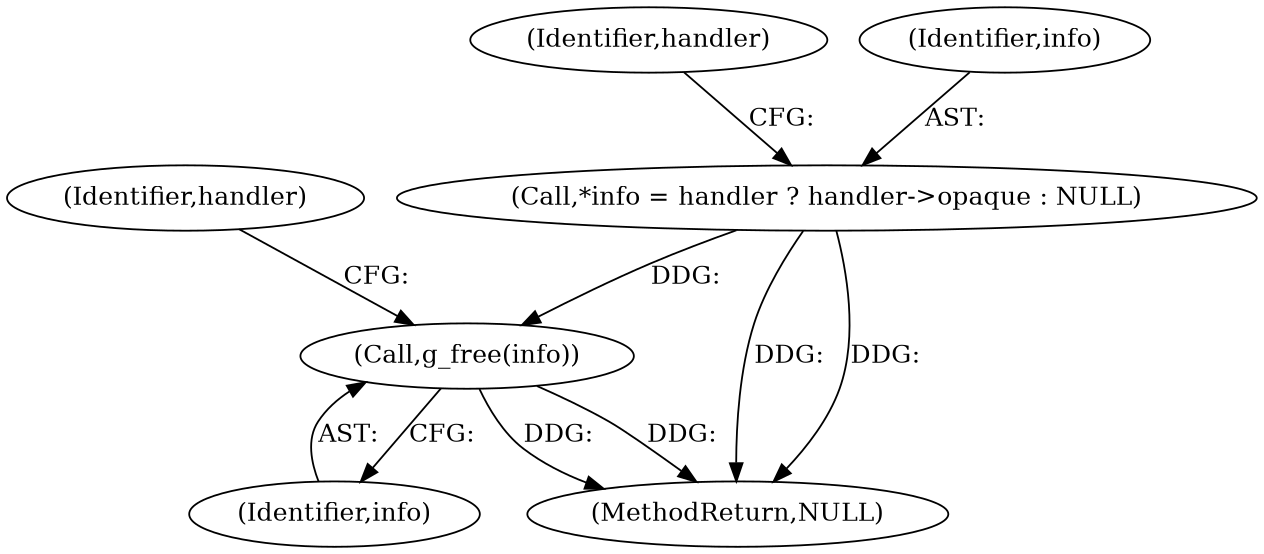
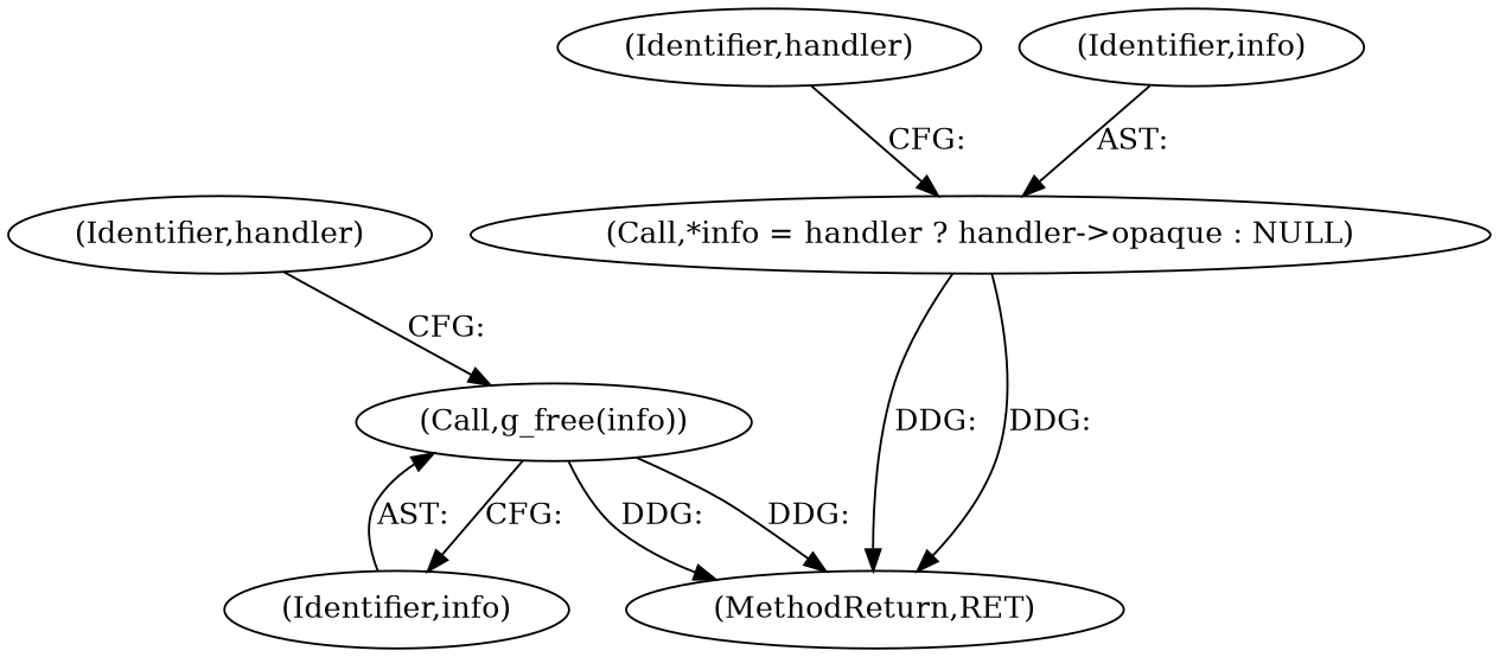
  digraph {
    n1 [label="(Call,*info = handler ? handler->opaque : NULL)"]
    n2 [label="(Call,g_free(info))"]
-   n3 [label="(MethodReturn,NULL)"]
+   n3 [label="(MethodReturn,RET)"]
    n4 [label="(Identifier,info)"]
    n5 [label="(Identifier,handler)"]
    n6 [label="(Identifier,handler)"]
    n7 [label="(Identifier,info)"]
-   n1 -> n2 [label="DDG: "]
    n1 -> n3 [label="DDG: "]
    n1 -> n3 [label="DDG: "]
    n2 -> n3 [label="DDG: "]
    n2 -> n3 [label="DDG: "]
    n2 -> n4 [label="CFG: "]
    n4 -> n2 [label="AST: "]
    n5 -> n1 [label="CFG: "]
    n6 -> n2 [label="CFG: "]
    n7 -> n1 [label="AST: "]
  }
